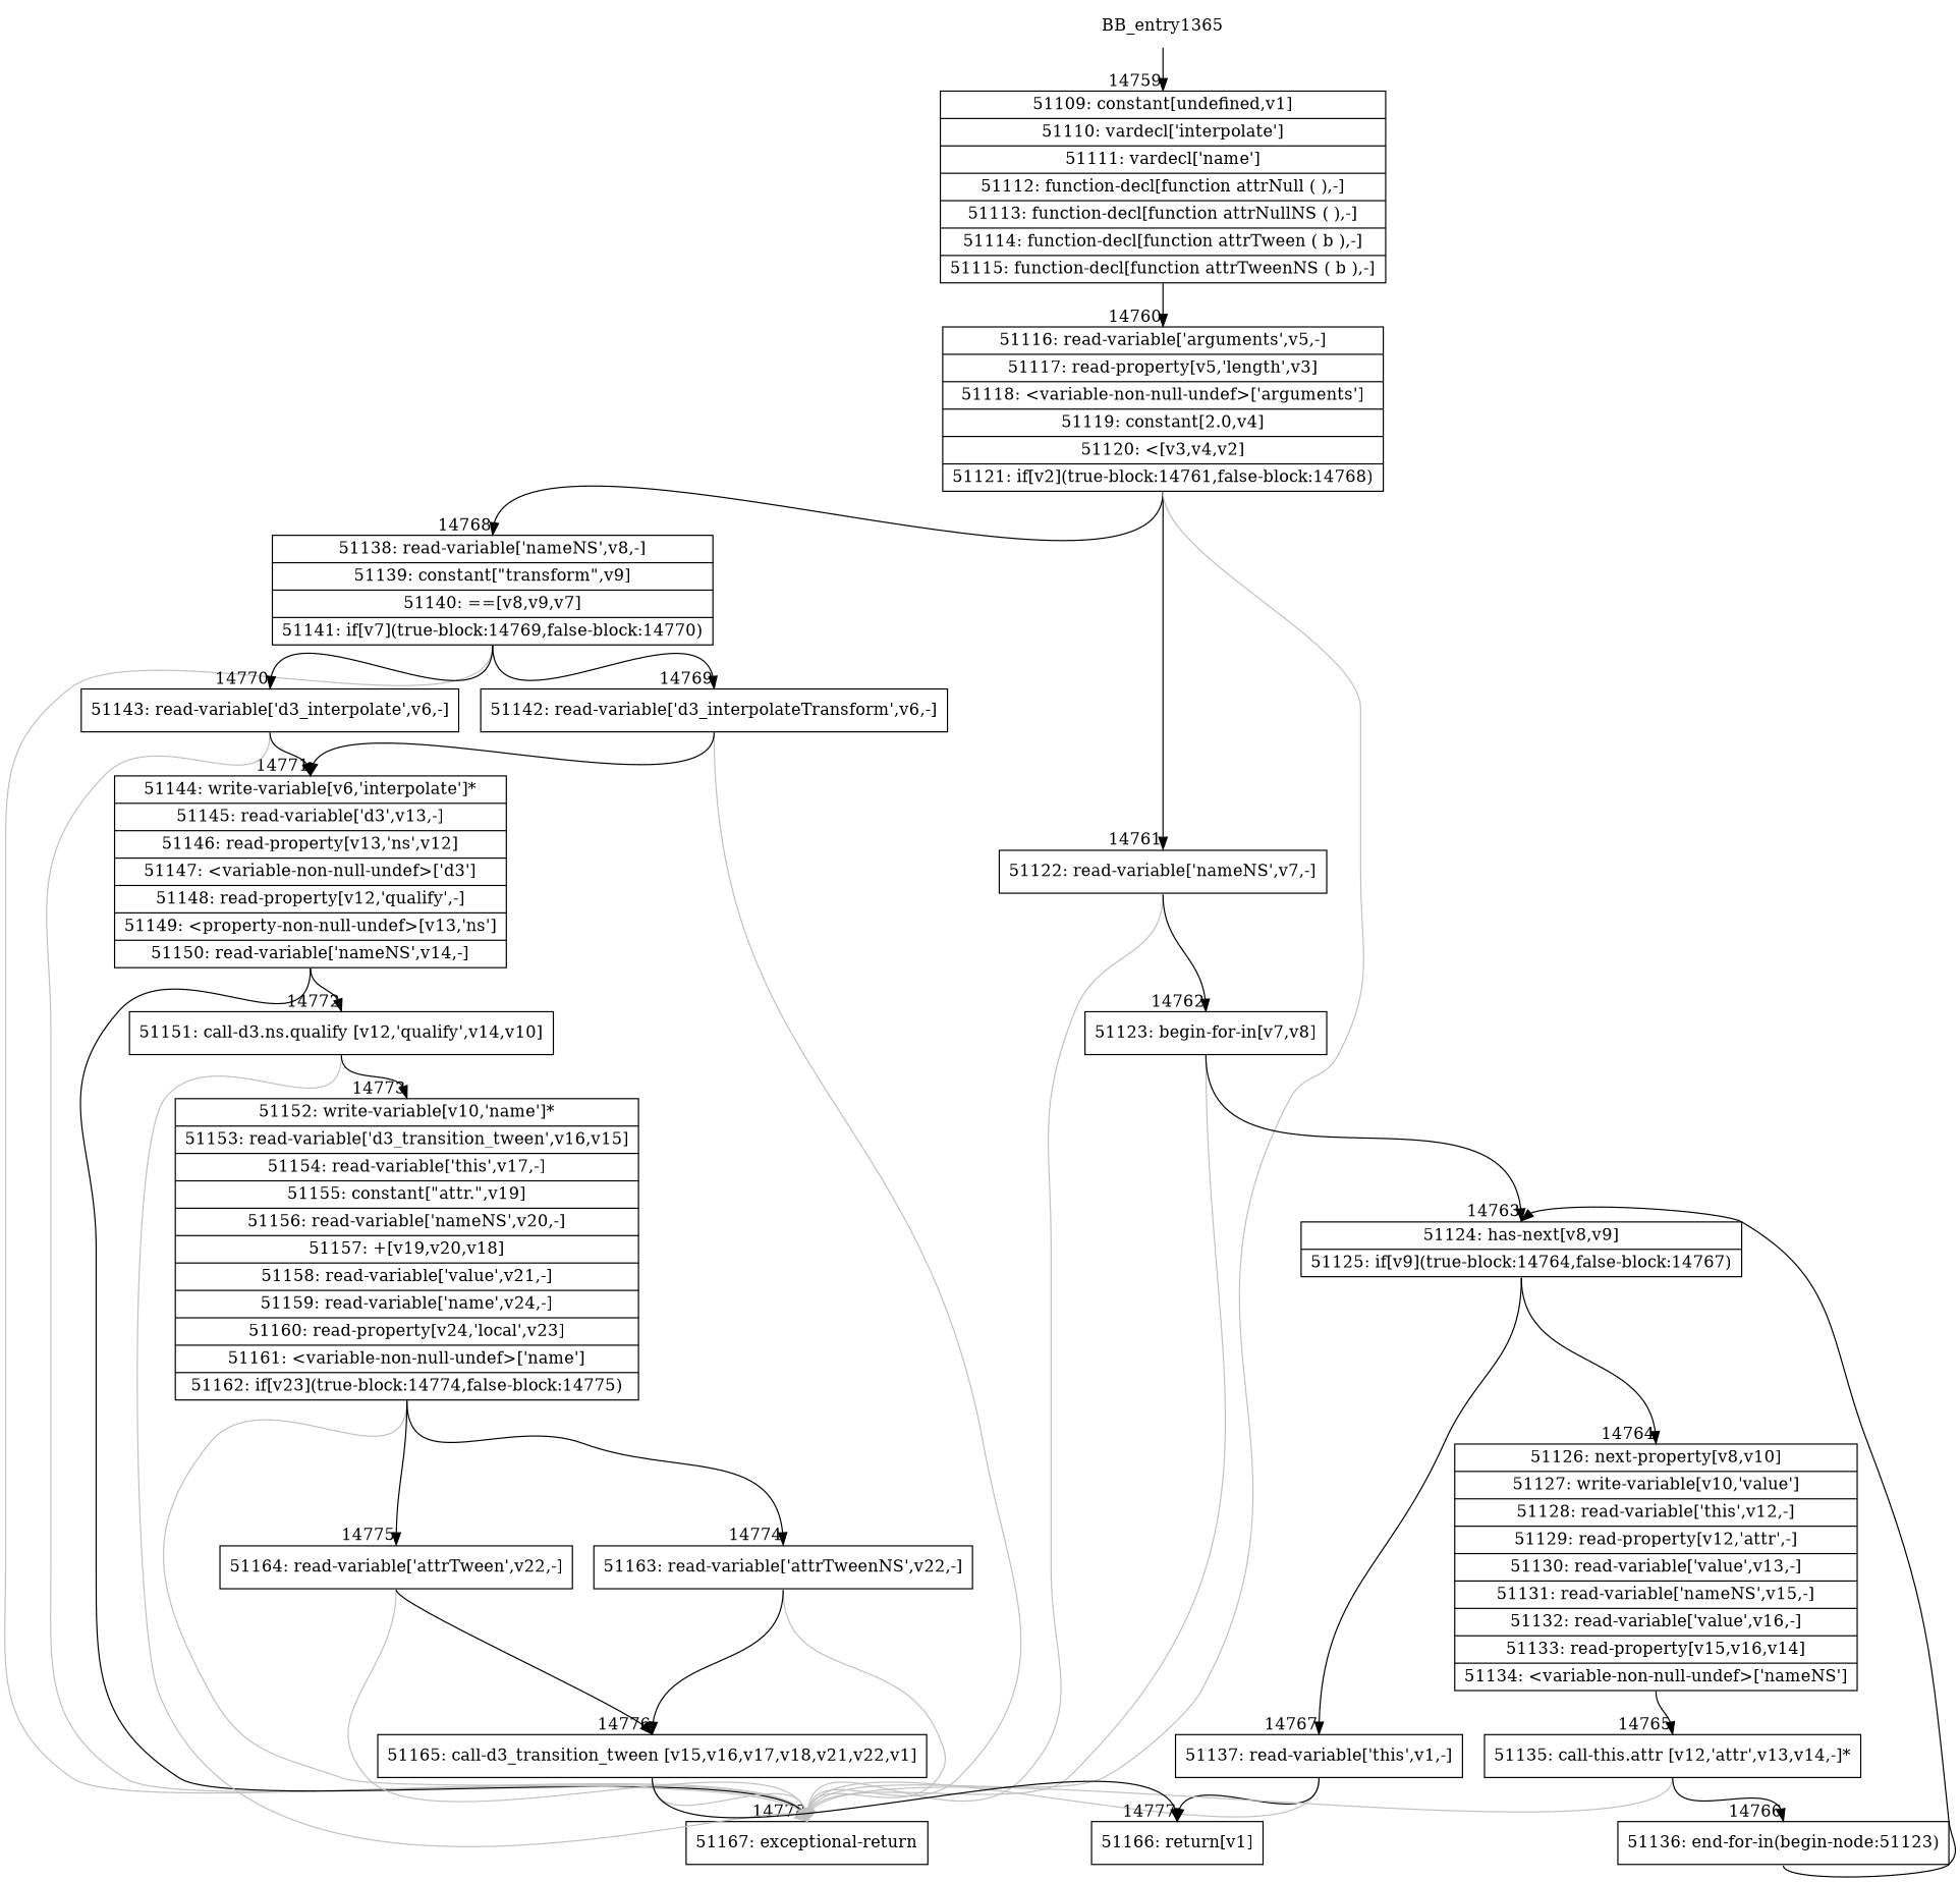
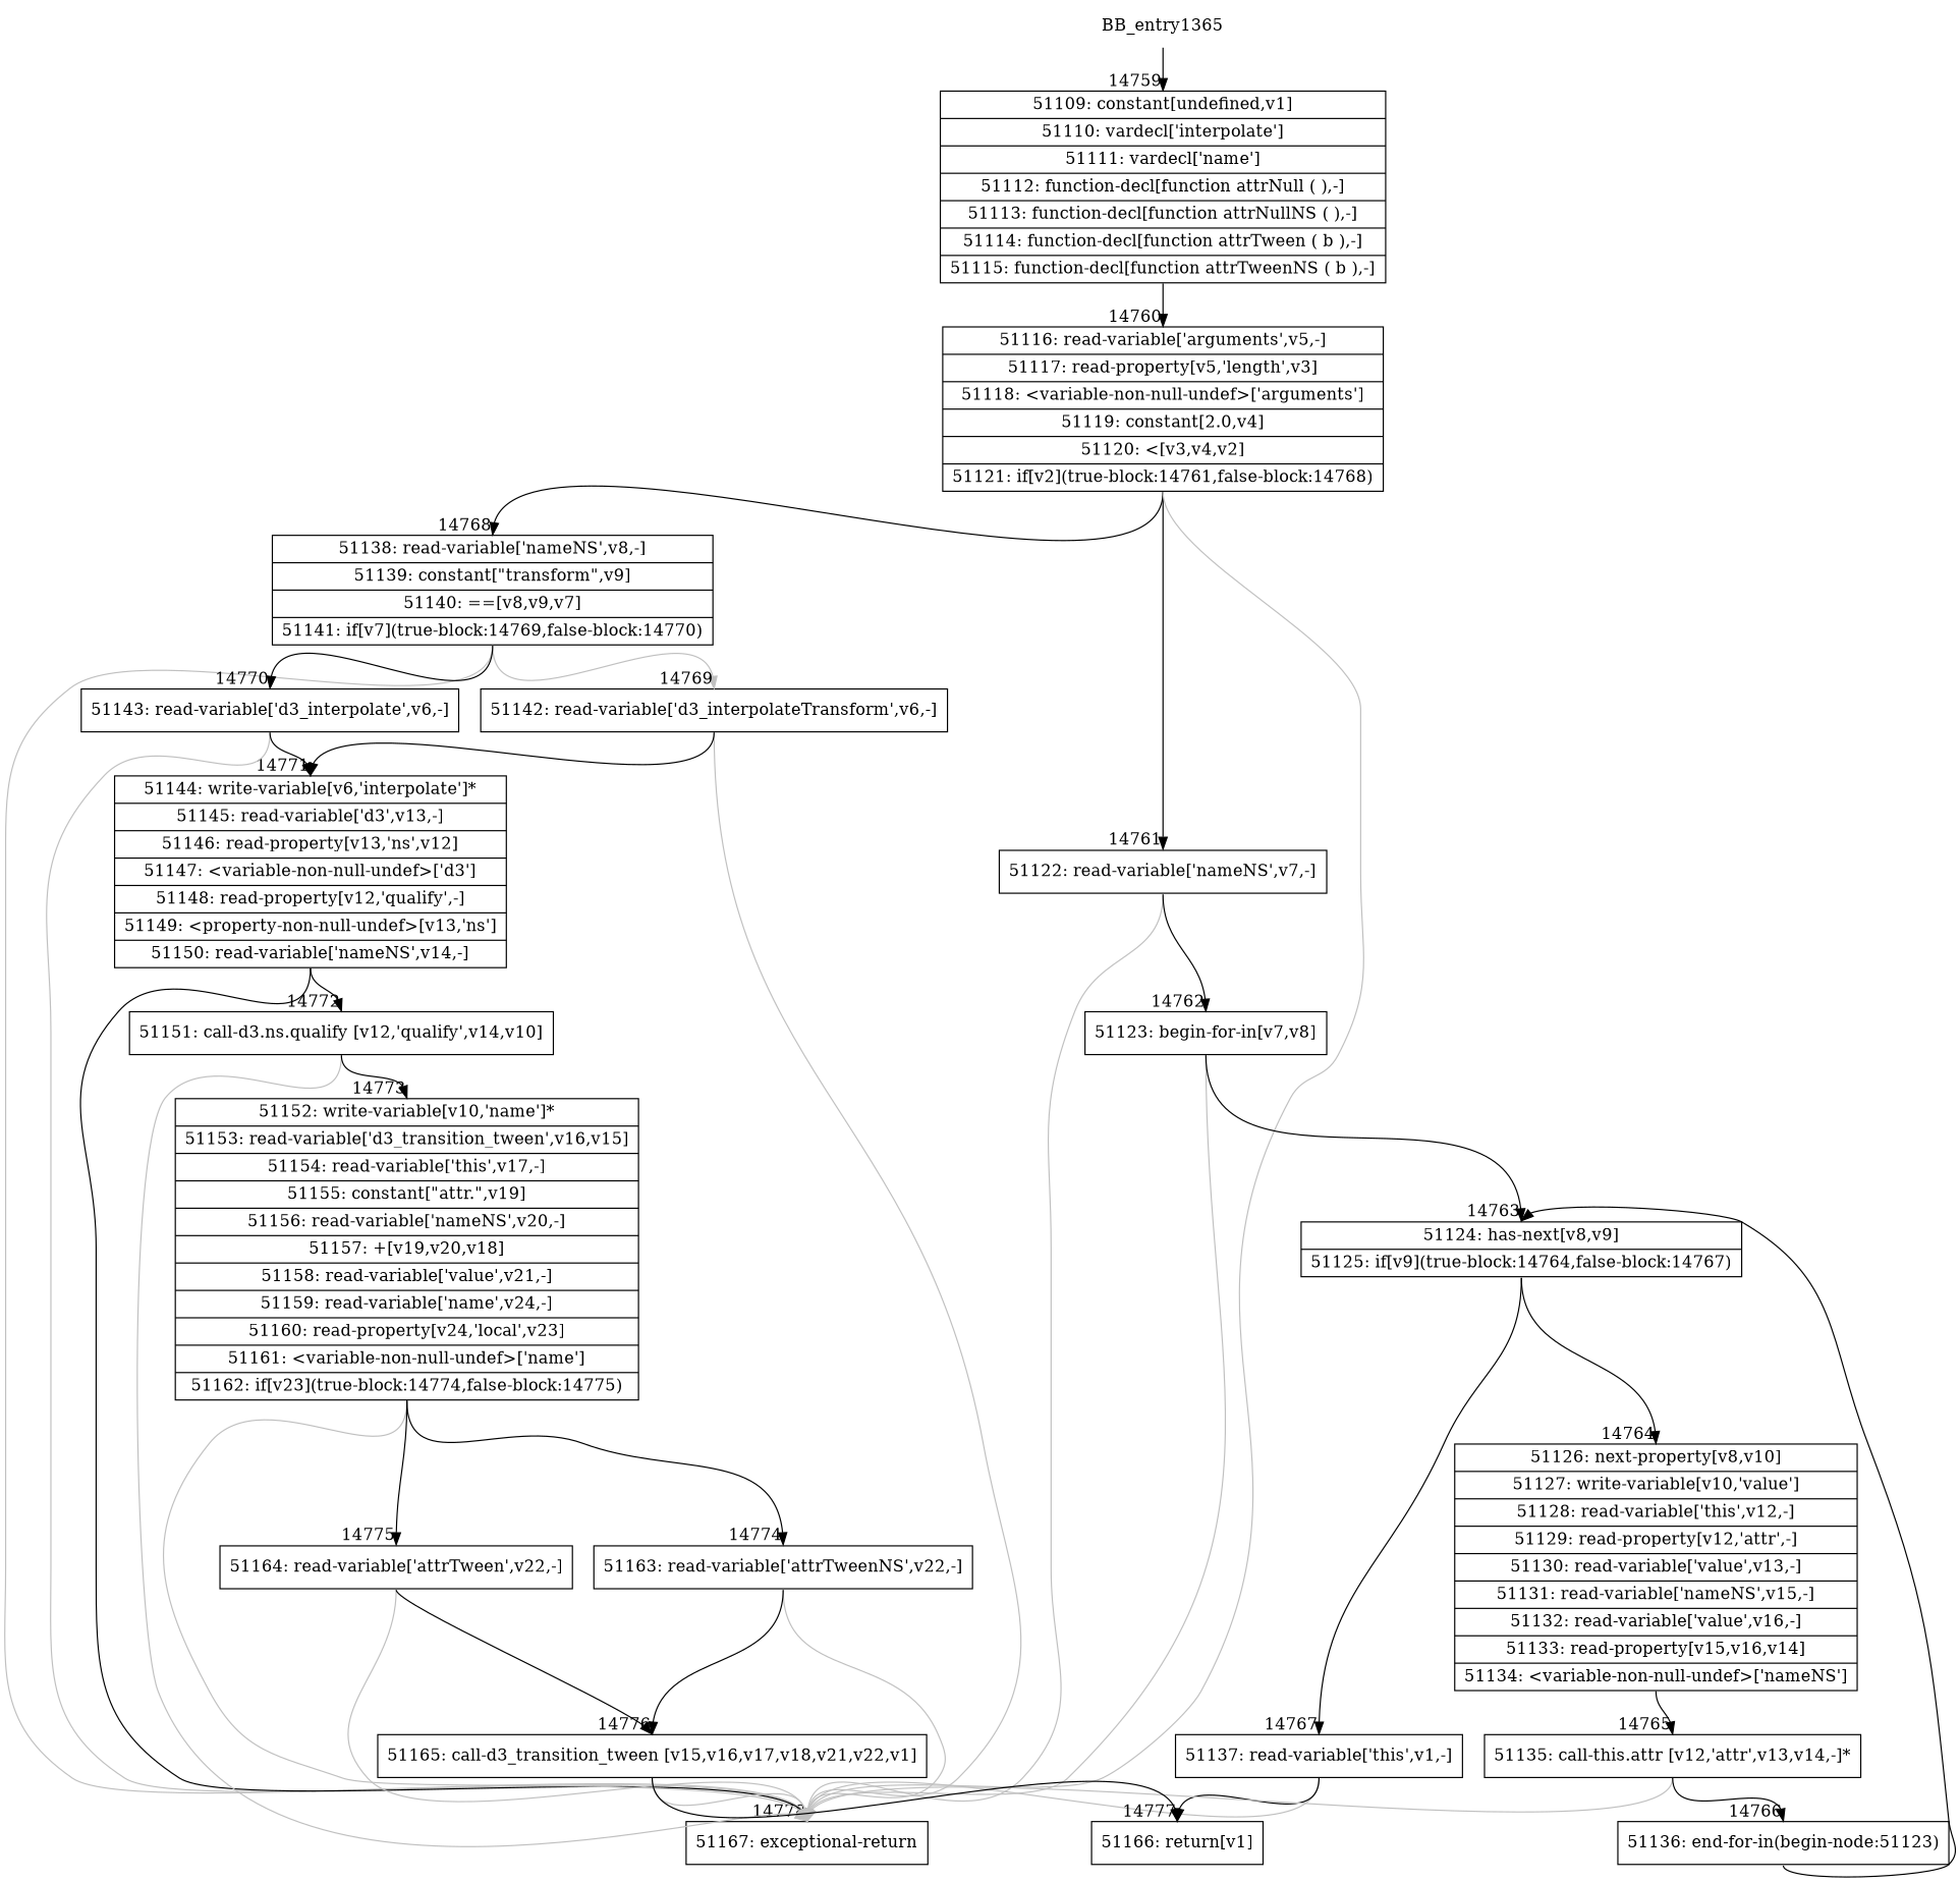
  digraph {
    rankdir=TD
    node [shape=record]
    edge [headport=n tailport=s]
    BB_entry1365 [shape=none]
    n2 [label="{51109: constant[undefined,v1]|51110: vardecl['interpolate']|51111: vardecl['name']|51112: function-decl[function attrNull ( ),-]|51113: function-decl[function attrNullNS ( ),-]|51114: function-decl[function attrTween ( b ),-]|51115: function-decl[function attrTweenNS ( b ),-]}"]
    n3 [label="{51116: read-variable['arguments',v5,-]|51117: read-property[v5,'length',v3]|51118: \<variable-non-null-undef\>['arguments']|51119: constant[2.0,v4]|51120: \<[v3,v4,v2]|51121: if[v2](true-block:14761,false-block:14768)}"]
    n4 [label="{51122: read-variable['nameNS',v7,-]}"]
    n5 [label="{51138: read-variable['nameNS',v8,-]|51139: constant[\"transform\",v9]|51140: ==[v8,v9,v7]|51141: if[v7](true-block:14769,false-block:14770)}"]
    n6 [label="{51167: exceptional-return}"]
    n7 [label="{51123: begin-for-in[v7,v8]}"]
    n8 [label="{51142: read-variable['d3_interpolateTransform',v6,-]}"]
    n9 [label="{51143: read-variable['d3_interpolate',v6,-]}"]
    n10 [label="{51124: has-next[v8,v9]|51125: if[v9](true-block:14764,false-block:14767)}"]
    n11 [label="{51144: write-variable[v6,'interpolate']*|51145: read-variable['d3',v13,-]|51146: read-property[v13,'ns',v12]|51147: \<variable-non-null-undef\>['d3']|51148: read-property[v12,'qualify',-]|51149: \<property-non-null-undef\>[v13,'ns']|51150: read-variable['nameNS',v14,-]}"]
    n12 [label="{51126: next-property[v8,v10]|51127: write-variable[v10,'value']|51128: read-variable['this',v12,-]|51129: read-property[v12,'attr',-]|51130: read-variable['value',v13,-]|51131: read-variable['nameNS',v15,-]|51132: read-variable['value',v16,-]|51133: read-property[v15,v16,v14]|51134: \<variable-non-null-undef\>['nameNS']}"]
    n13 [label="{51137: read-variable['this',v1,-]}"]
    n14 [label="{51135: call-this.attr [v12,'attr',v13,v14,-]*}"]
    n15 [label="{51166: return[v1]}"]
    n16 [label="{51136: end-for-in(begin-node:51123)}"]
    n17 [label="{51151: call-d3.ns.qualify [v12,'qualify',v14,v10]}"]
    n18 [label="{51152: write-variable[v10,'name']*|51153: read-variable['d3_transition_tween',v16,v15]|51154: read-variable['this',v17,-]|51155: constant[\"attr.\",v19]|51156: read-variable['nameNS',v20,-]|51157: +[v19,v20,v18]|51158: read-variable['value',v21,-]|51159: read-variable['name',v24,-]|51160: read-property[v24,'local',v23]|51161: \<variable-non-null-undef\>['name']|51162: if[v23](true-block:14774,false-block:14775)}"]
    n19 [label="{51163: read-variable['attrTweenNS',v22,-]}"]
    n20 [label="{51164: read-variable['attrTween',v22,-]}"]
    n21 [label="{51165: call-d3_transition_tween [v15,v16,v17,v18,v21,v22,v1]}"]
    BB_entry1365 -> n2 [headlabel="    14759"]
    n2 -> n3 [headlabel="      14760"]
    n3 -> n4 [headlabel="      14761"]
    n3 -> n5 [headlabel="      14768"]
    n3 -> n6 [color=gray headlabel="      14778"]
    n4 -> n6 [color=gray]
    n4 -> n7 [headlabel="      14762"]
    n5 -> n6 [color=gray]
-   n5 -> n8 [headlabel="      14769"]
+   n5 -> n8 [headlabel="      14769" color=gray]
    n5 -> n9 [headlabel="      14770"]
    n7 -> n6 [color=gray]
    n7 -> n10 [headlabel="      14763"]
    n8 -> n6 [color=gray]
    n8 -> n11 [headlabel="      14771"]
    n9 -> n6 [color=gray]
    n9 -> n11
    n10 -> n12 [headlabel="      14764"]
    n10 -> n13 [headlabel="      14767"]
    n11 -> n6 [color=black]
    n11 -> n17 [headlabel="      14772"]
    n12 -> n14 [headlabel="      14765"]
    n13 -> n6 [color=gray]
    n13 -> n15 [headlabel="      14777"]
    n14 -> n6 [color=gray]
    n14 -> n16 [headlabel="      14766"]
    n16 -> n10
    n17 -> n6 [color=gray]
    n17 -> n18 [headlabel="      14773"]
    n18 -> n6 [color=gray]
    n18 -> n19 [headlabel="      14774"]
    n18 -> n20 [headlabel="      14775"]
    n19 -> n6 [color=gray]
    n19 -> n21 [headlabel="      14776"]
    n20 -> n6 [color=gray]
    n20 -> n21
    n21 -> n6 [color=gray]
    n21 -> n15
  }
